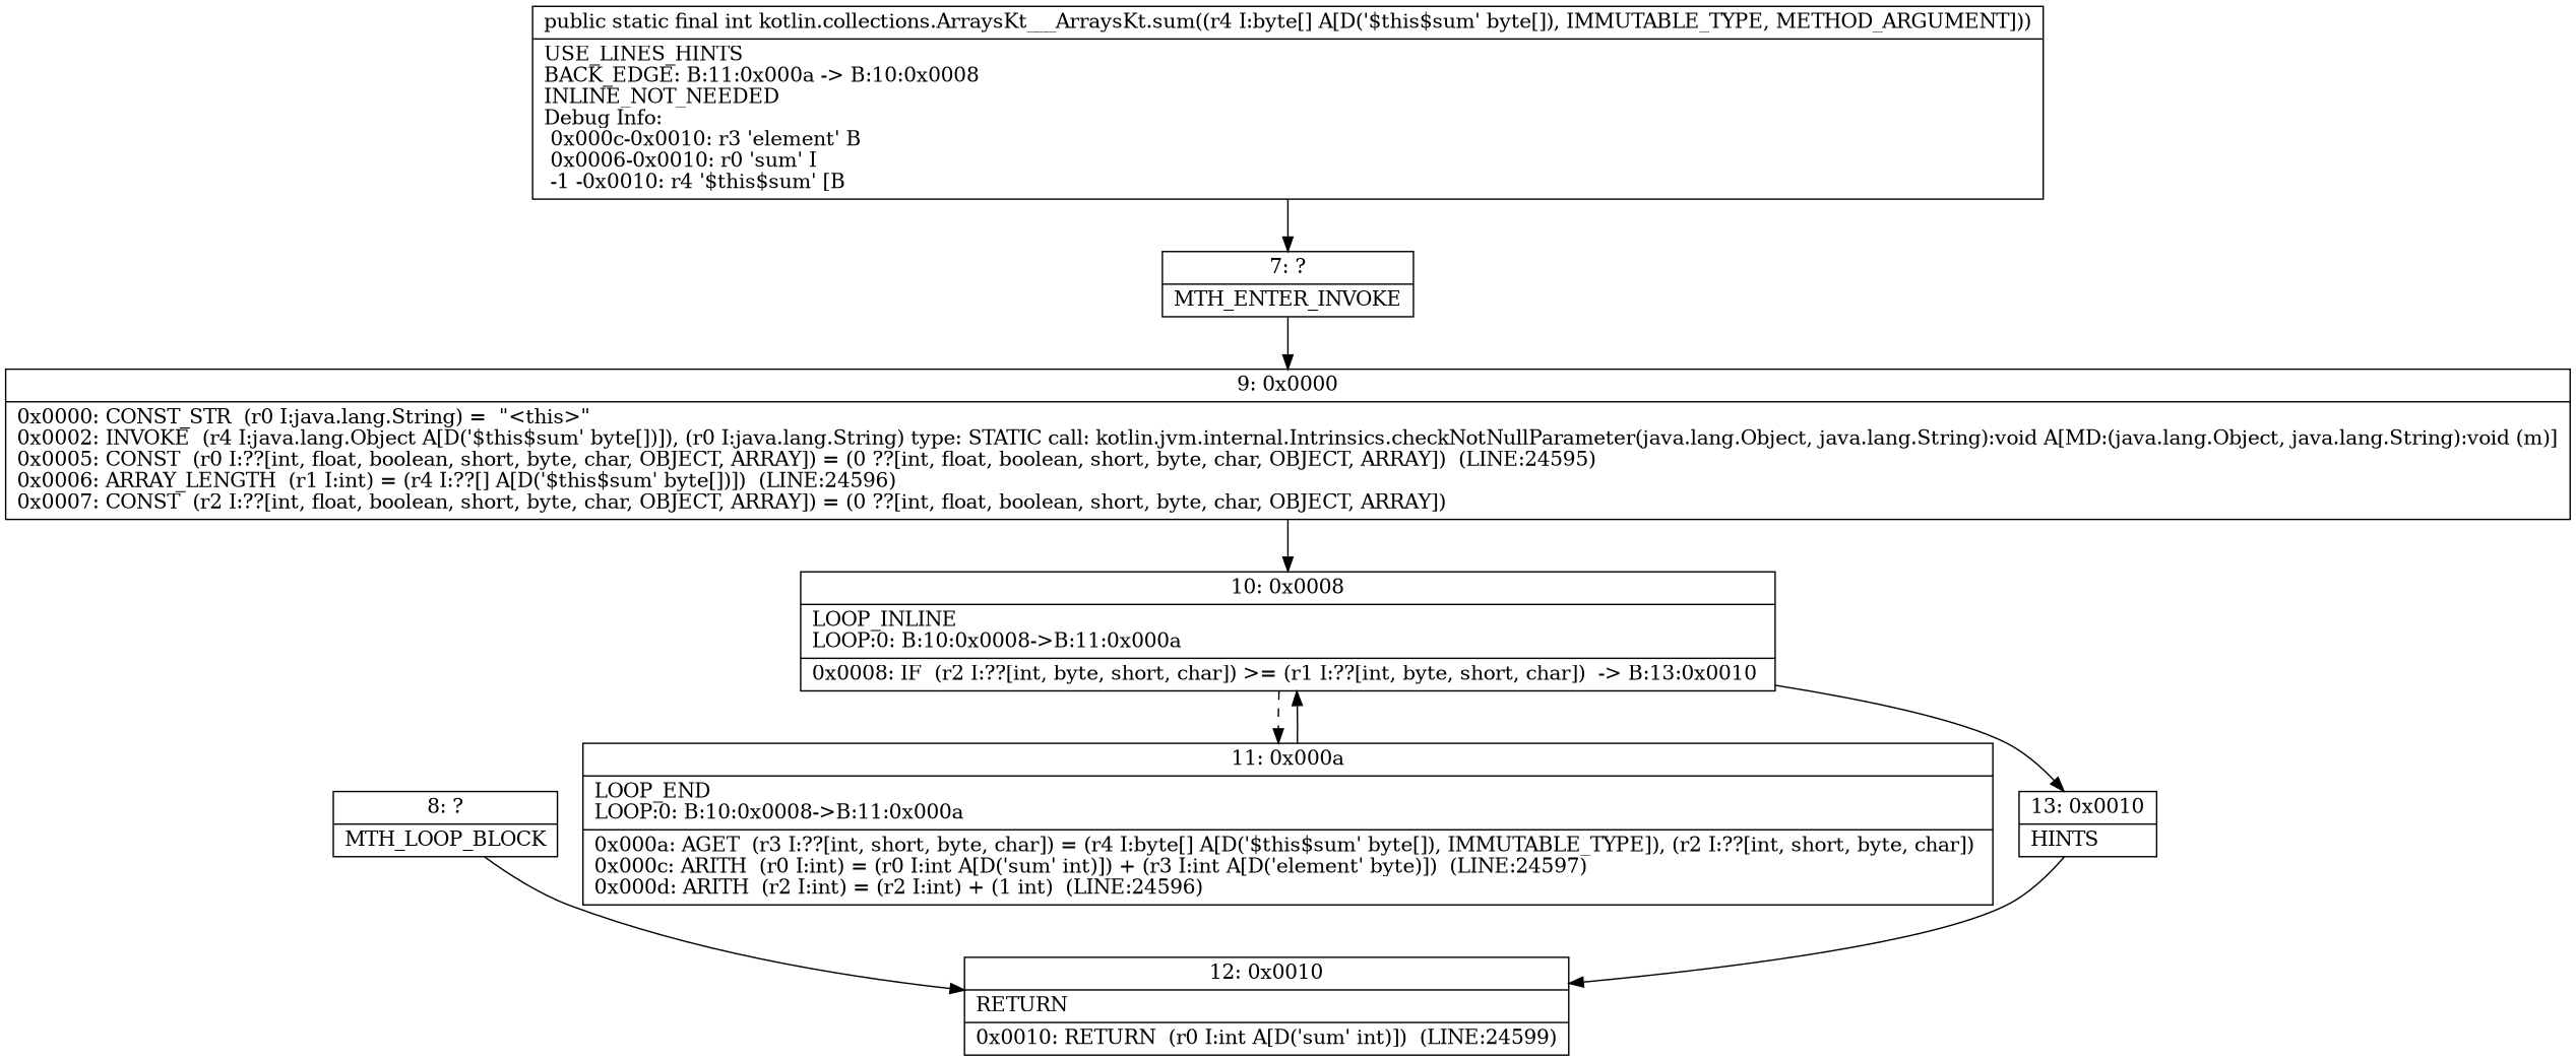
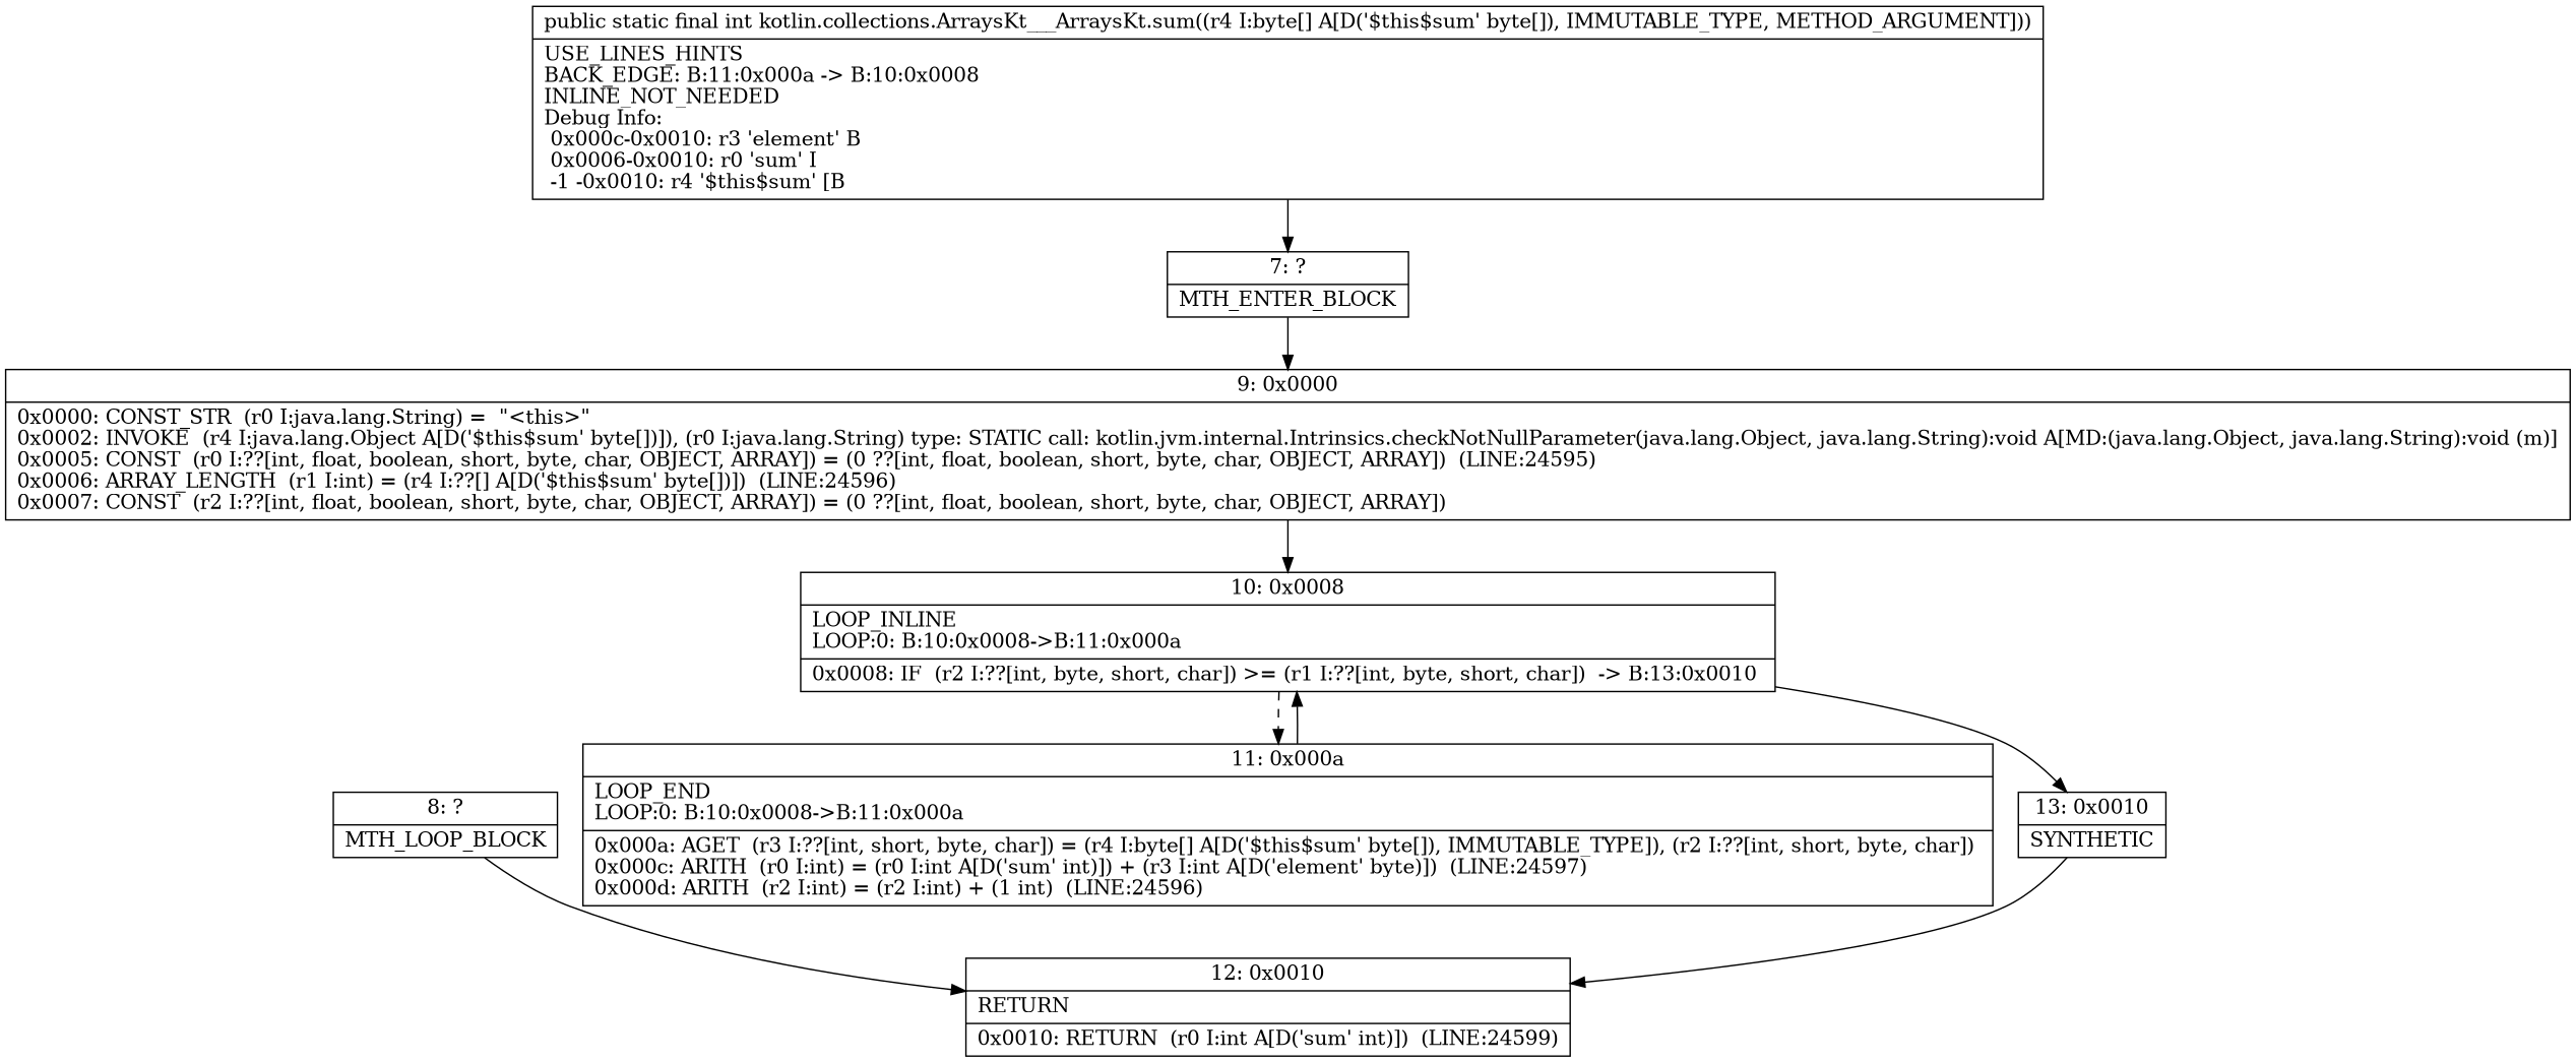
  digraph {
    node [shape=record]
-   n1 [label="{7\:\ ?|MTH_ENTER_INVOKE\l}"]
+   n1 [label="{7\:\ ?|MTH_ENTER_BLOCK\l}"]
    n2 [label="{9\:\ 0x0000|0x0000: CONST_STR  (r0 I:java.lang.String) =  \"\<this\>\" \l0x0002: INVOKE  (r4 I:java.lang.Object A[D('$this$sum' byte[])]), (r0 I:java.lang.String) type: STATIC call: kotlin.jvm.internal.Intrinsics.checkNotNullParameter(java.lang.Object, java.lang.String):void A[MD:(java.lang.Object, java.lang.String):void (m)]\l0x0005: CONST  (r0 I:??[int, float, boolean, short, byte, char, OBJECT, ARRAY]) = (0 ??[int, float, boolean, short, byte, char, OBJECT, ARRAY])  (LINE:24595)\l0x0006: ARRAY_LENGTH  (r1 I:int) = (r4 I:??[] A[D('$this$sum' byte[])])  (LINE:24596)\l0x0007: CONST  (r2 I:??[int, float, boolean, short, byte, char, OBJECT, ARRAY]) = (0 ??[int, float, boolean, short, byte, char, OBJECT, ARRAY]) \l}"]
    n3 [label="{10\:\ 0x0008|LOOP_INLINE\lLOOP:0: B:10:0x0008\-\>B:11:0x000a\l|0x0008: IF  (r2 I:??[int, byte, short, char]) \>= (r1 I:??[int, byte, short, char])  \-\> B:13:0x0010 \l}"]
    n4 [label="{11\:\ 0x000a|LOOP_END\lLOOP:0: B:10:0x0008\-\>B:11:0x000a\l|0x000a: AGET  (r3 I:??[int, short, byte, char]) = (r4 I:byte[] A[D('$this$sum' byte[]), IMMUTABLE_TYPE]), (r2 I:??[int, short, byte, char]) \l0x000c: ARITH  (r0 I:int) = (r0 I:int A[D('sum' int)]) + (r3 I:int A[D('element' byte)])  (LINE:24597)\l0x000d: ARITH  (r2 I:int) = (r2 I:int) + (1 int)  (LINE:24596)\l}"]
-   n5 [label="{13\:\ 0x0010|HINTS\l}"]
+   n5 [label="{13\:\ 0x0010|SYNTHETIC\l}"]
    n6 [label="{12\:\ 0x0010|RETURN\l|0x0010: RETURN  (r0 I:int A[D('sum' int)])  (LINE:24599)\l}"]
    n7 [label="{8\:\ ?|MTH_LOOP_BLOCK\l}"]
    n8 [label="{public static final int kotlin.collections.ArraysKt___ArraysKt.sum((r4 I:byte[] A[D('$this$sum' byte[]), IMMUTABLE_TYPE, METHOD_ARGUMENT]))  | USE_LINES_HINTS\lBACK_EDGE: B:11:0x000a \-\> B:10:0x0008\lINLINE_NOT_NEEDED\lDebug Info:\l  0x000c\-0x0010: r3 'element' B\l  0x0006\-0x0010: r0 'sum' I\l  \-1 \-0x0010: r4 '$this$sum' [B\l}"]
    n1 -> n2
    n2 -> n3
    n3 -> n4 [style=dashed]
    n3 -> n5
    n4 -> n3
    n5 -> n6
    n7 -> n6
    n8 -> n1
  }
